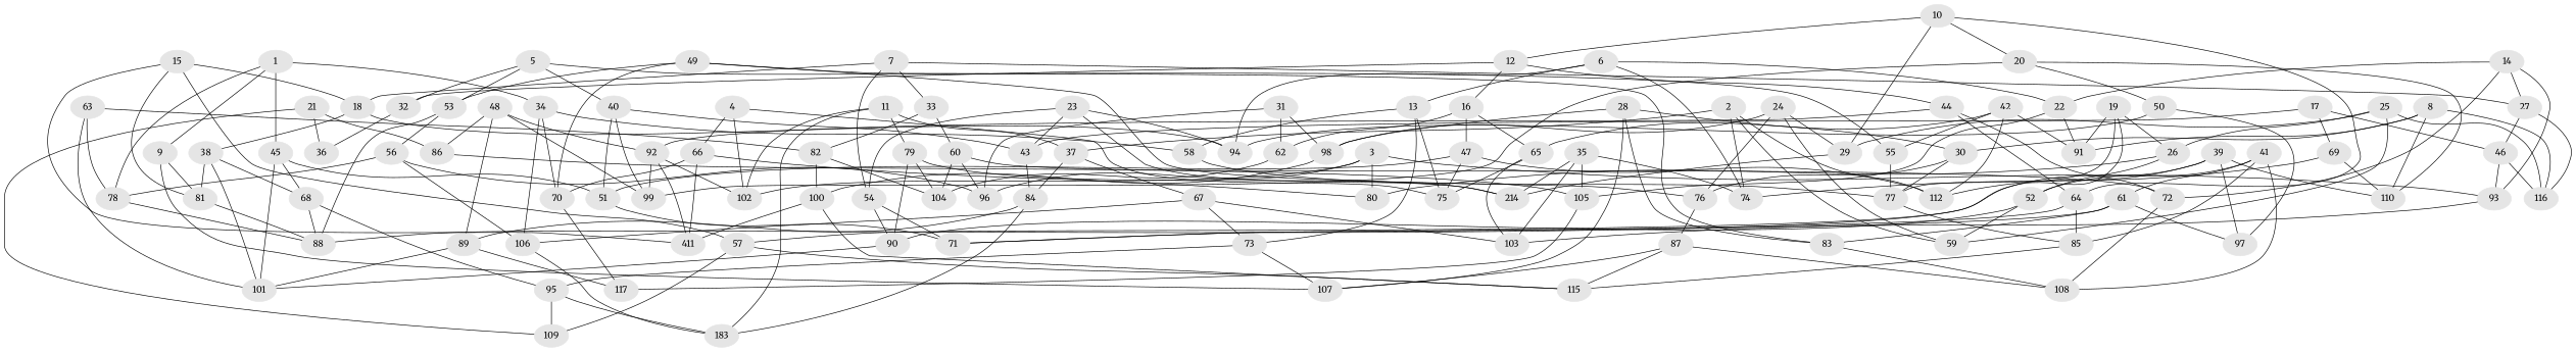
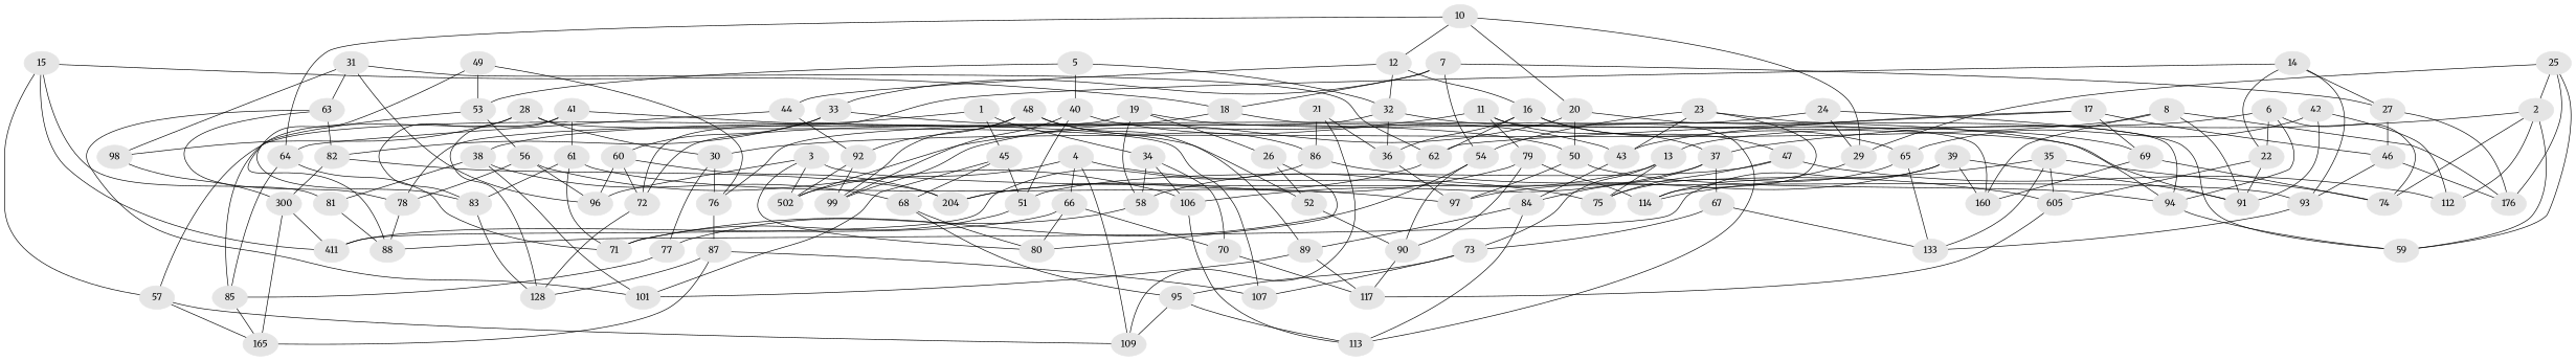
  graph {
    fontname=Merriweather
    node [color=gray90 fontname=Merriweather style=filled]
    edge [fontname=Merriweather]
    1
-   9
    34
    45
    78
    81
    107
    58
    70
    106
    68
    101
    51
    88
    2
    37
    59
    74
    112
    67
    84
    3
    80
    93
    96
-   102
-   103
+   102 [label=502]
+   103 [label=133]
    4
    66
    75
    109
    n32 [label=411]
    5
    32
    40
    53
-   55
    36
    69
    43
    99
    56
    77
    6
    13
    22
    94
    73
    91
-   105
+   105 [label=605]
    7
    18
    27
    33
    54
    38
-   116
+   116 [label=176]
    46
    50
    60
    82
    71
    90
    8
    30
-   110
+   110 [label=160]
    76
    10
    12
    20
    29
    64
    44
    16
-   114 [label=214]
+   114
    85
    11
    79
-   113 [label=183]
-   104
+   113
+   104 [label=204]
    21
    86
    72
    92
    95
    14
-   108
+   108 [label=128]
    15
    57
-   115
+   115 [label=165]
    47
    62
    65
    97
    17
    19
    26
    52
    117
    23
    24
    98
    87
-   100
+   100 [label=300]
    25
    28
    83
    31
    63
    35
    89
    39
    41
    61
    42
    48
    49
-   1 -- 9
    1 -- 34
    1 -- 45
    1 -- 78
-   9 -- 81
-   9 -- 107
    34 -- 58
    34 -- 70
    34 -- 106
    45 -- 68
    45 -- 101
    45 -- 51
    78 -- 88
    81 -- 88
    58 -- 77
    70 -- 117
    106 -- 113
-   68 -- 88
+   68 -- 80
    68 -- 95
    51 -- 71
    2 -- 37
    2 -- 59
    2 -- 74
    2 -- 112
    37 -- 67
    37 -- 84
-   67 -- 106
+   37 -- 106
    67 -- 103
    67 -- 73
    84 -- 113
    84 -- 89
    3 -- 80
    3 -- 93
    3 -- 96
    3 -- 102
    93 -- 103
    4 -- 102
    4 -- 66
    4 -- 75
+   4 -- 109
    66 -- 70
    66 -- 80
    66 -- n32
    5 -- 32
    5 -- 40
    5 -- 53
-   5 -- 55
    32 -- 36
+   32 -- 69
    40 -- 51
    40 -- 43
    40 -- 99
    53 -- 88
    53 -- 56
-   55 -- 77
+   36 -- 97
    69 -- 74
    69 -- 110
    43 -- 84
    56 -- 78
    56 -- 106
    56 -- 96
    77 -- 85
    6 -- 74
    6 -- 13
    6 -- 22
    6 -- 94
    13 -- 58
    13 -- 75
    13 -- 73
    22 -- 91
    22 -- 105
    73 -- 107
    73 -- 95
    105 -- 117
    7 -- 18
    7 -- 27
    7 -- 33
    7 -- 54
    18 -- 94
    18 -- 38
    27 -- 116
    27 -- 46
+   33 -- 50
    33 -- 60
    33 -- 82
    54 -- 71
    54 -- 90
    38 -- 81
    38 -- 68
    38 -- 101
    46 -- 93
    46 -- 116
    50 -- 94
    50 -- 97
    60 -- 96
    60 -- 104
    60 -- 72
    82 -- 104
    82 -- 100
-   90 -- 101
+   90 -- 117
    8 -- 91
    8 -- 116
    8 -- 30
    8 -- 110
    30 -- 77
    30 -- 76
    76 -- 87
    10 -- 12
    10 -- 20
    10 -- 29
    10 -- 64
    12 -- 32
    12 -- 44
    12 -- 16
    20 -- 99
    20 -- 50
    20 -- 110
    29 -- 114
    64 -- 71
    64 -- 85
    44 -- 64
-   44 -- 72
+   32 -- 72
    44 -- 92
+   16 -- 36
    16 -- 47
    16 -- 62
    16 -- 65
    85 -- 115
    11 -- 37
    11 -- 102
    11 -- 79
    11 -- 113
    79 -- 90
    79 -- 114
    79 -- 104
    21 -- 109
    21 -- 36
    21 -- 86
-   92 -- n32
+   86 -- n32
    86 -- 105
    72 -- 108
    92 -- 102
    92 -- 99
    95 -- 109
    95 -- 113
    14 -- 93
    14 -- 22
    14 -- 27
    14 -- 72
    15 -- 81
    15 -- n32
    15 -- 18
    15 -- 57
    57 -- 109
    57 -- 115
    47 -- 51
    47 -- 112
    47 -- 75
    62 -- 104
    65 -- 103
    65 -- 75
    17 -- 69
    17 -- 43
    17 -- 46
-   19 -- 77
+   17 -- 62
+   19 -- 58
    19 -- 91
    19 -- 57
    19 -- 26
    26 -- 80
    26 -- 52
-   52 -- 59
+   94 -- 59
    52 -- 90
    23 -- 43
    23 -- 94
    23 -- 54
    23 -- 114
    24 -- 59
    24 -- 76
    24 -- 29
-   24 -- 98
    98 -- 100
    87 -- 107
    87 -- 108
    87 -- 115
    100 -- n32
    100 -- 115
    25 -- 59
    25 -- 116
    25 -- 29
-   25 -- 26
+   25 -- 2
    28 -- 107
    28 -- 30
    28 -- 98
    28 -- 83
    83 -- 108
    31 -- 96
    31 -- 62
    31 -- 98
+   31 -- 63
    63 -- 78
    63 -- 101
    63 -- 82
    35 -- 74
    35 -- 103
    35 -- 105
    35 -- 114
    89 -- 101
    89 -- 117
    39 -- 88
-   39 -- 112
+   39 -- 91
    39 -- 110
    39 -- 97
    41 -- 85
    41 -- 108
    41 -- 52
    41 -- 61
    61 -- 71
    61 -- 97
    61 -- 83
    42 -- 112
-   42 -- 55
    42 -- 91
    42 -- 65
    48 -- 99
    48 -- 86
    48 -- 92
    48 -- 89
-   49 -- 70
    49 -- 53
    49 -- 76
    49 -- 83
  }
